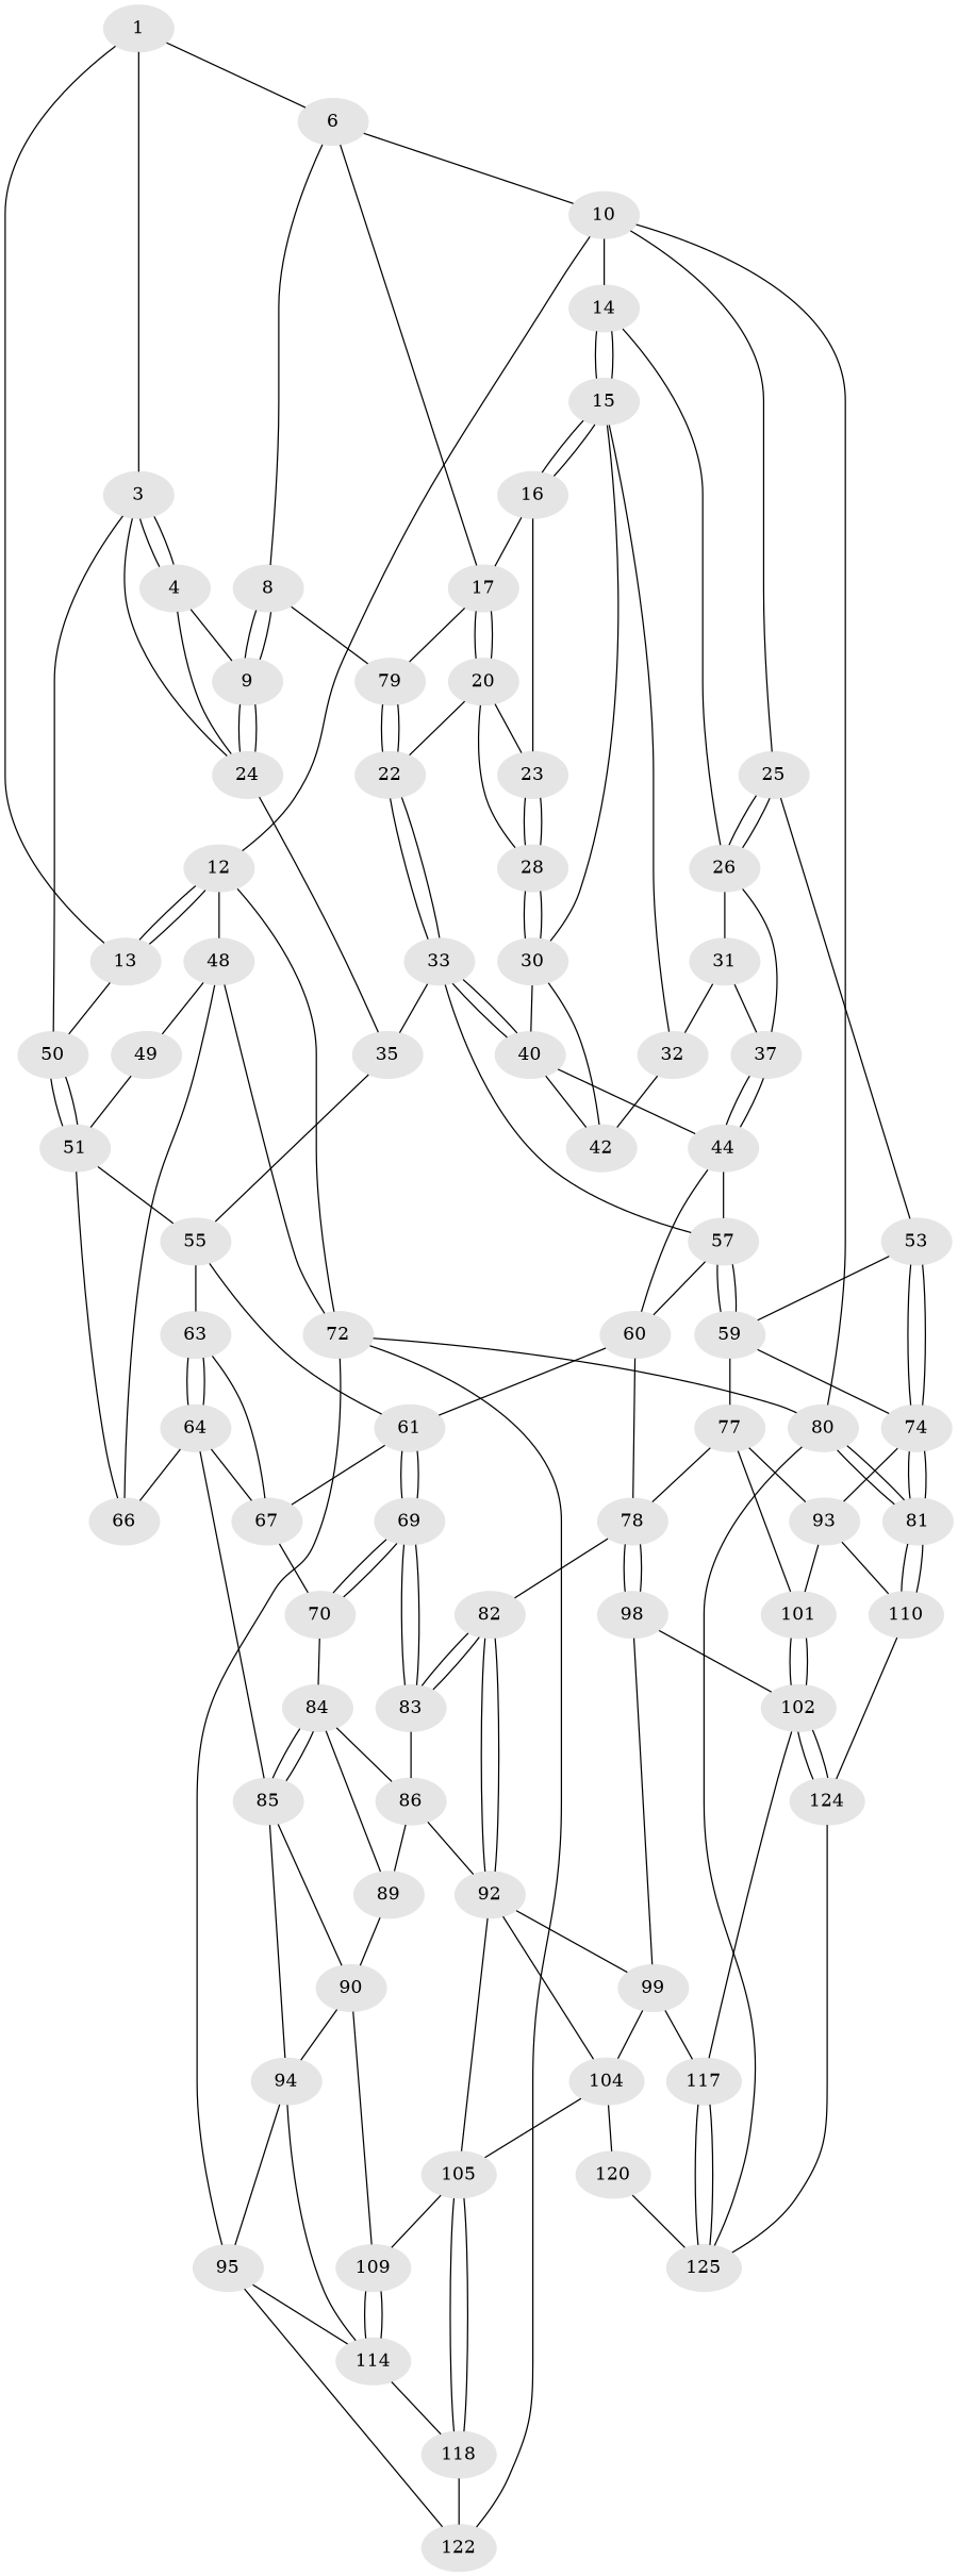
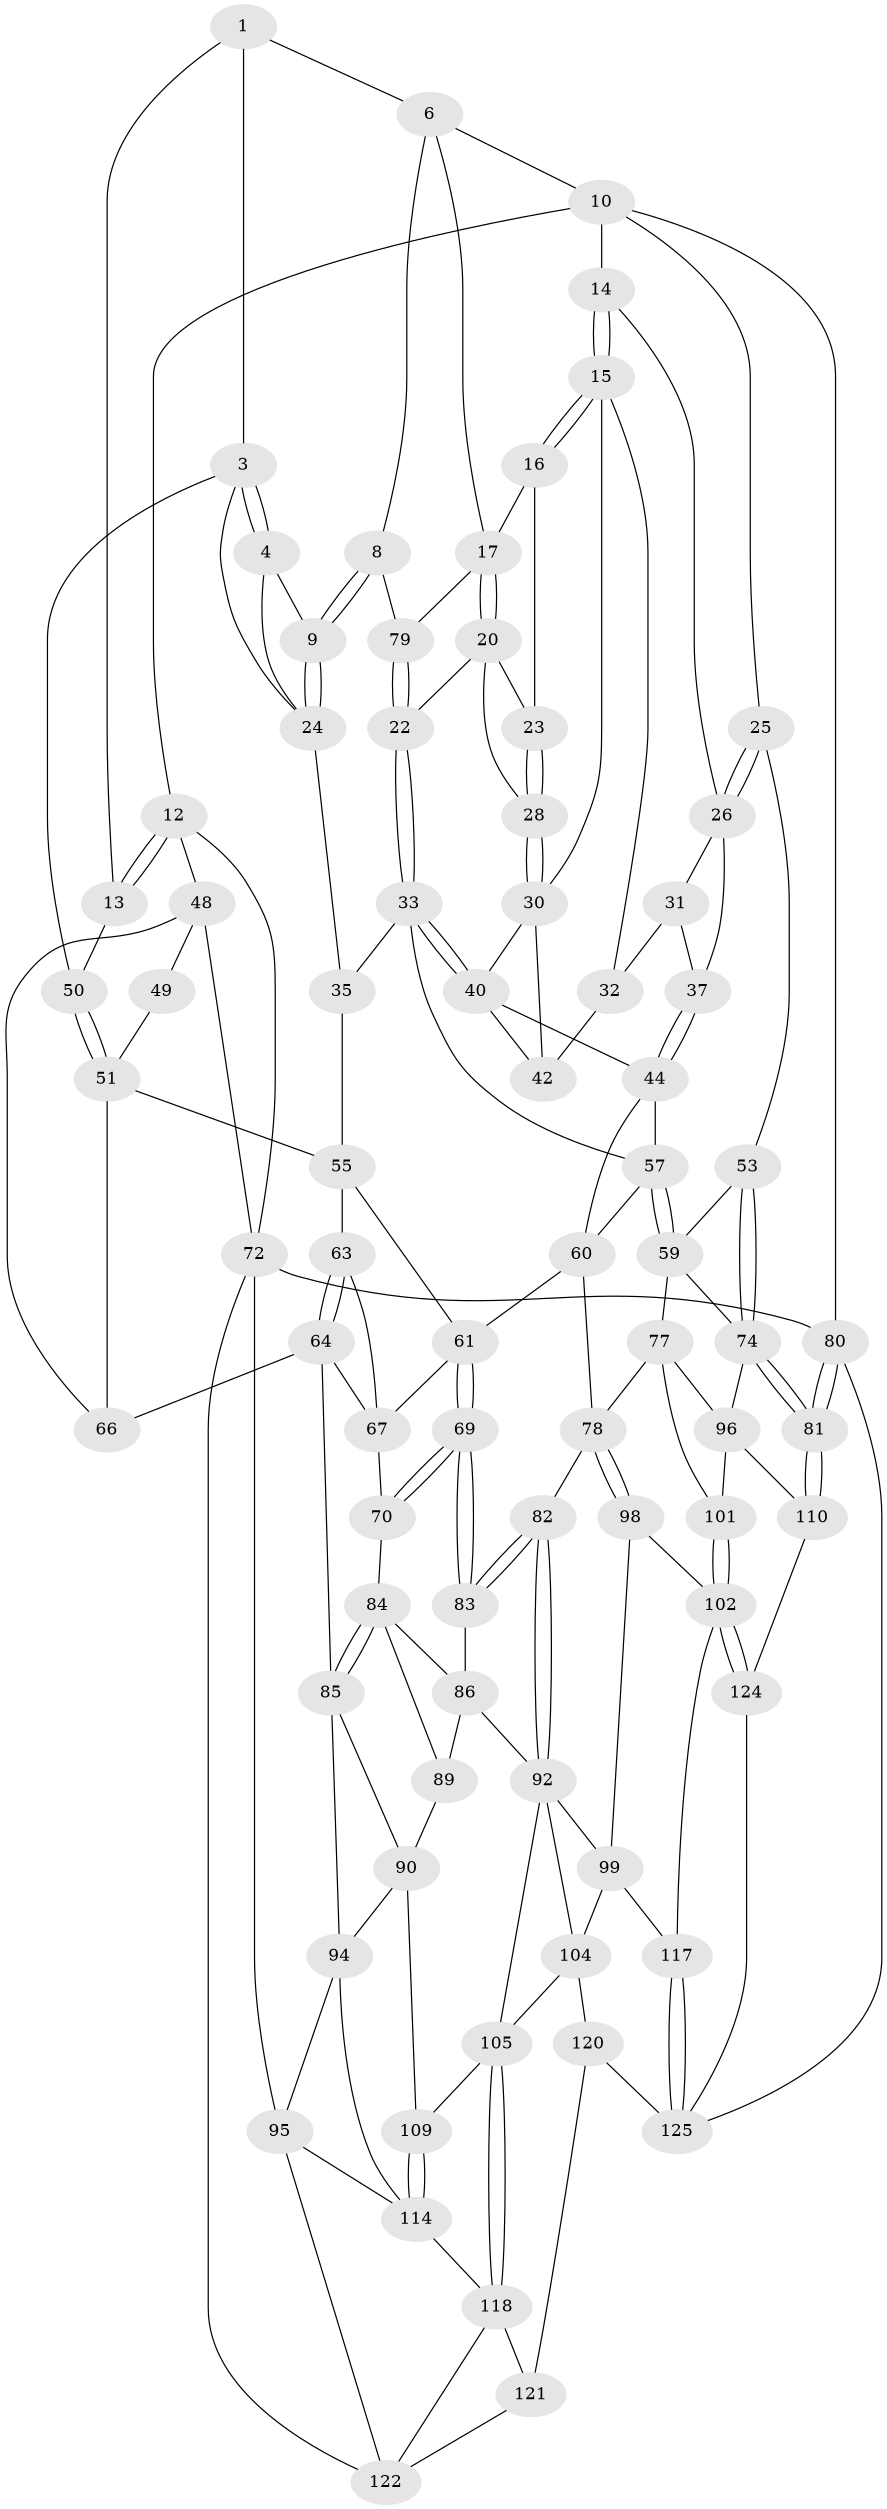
  graph {
    node [color=gray90 style=filled]
    1 [super="+2"]
    3 [super="+43"]
    6 [super="+7"]
    13 [super="+47"]
    4 [super="+5"]
    24 [super="+36"]
    50
    8
    10 [super="+11"]
    17 [super="+18"]
    9
    35
    51 [super="+52"]
    n14 [label=79]
    12
    14
    25
    80
    20 [super="+21"]
    22
    48 [super="+71"]
    72 [super="+73"]
    15 [super="+29"]
    26 [super="+27"]
    53 [super="+54"]
    81
    125 [super="+127"]
    49
    66
    95 [super="+116"]
    122 [super="+123"]
    16
    30 [super="+39"]
    32 [super="+41"]
    31 [super="+38"]
    37
    23
    40 [super="+46"]
    42
    28
    33 [super="+34"]
    57 [super="+58"]
    55 [super="+56"]
    59 [super="+76"]
    74 [super="+75"]
    44 [super="+45"]
    60
    61 [super="+62"]
    63
    77 [super="+97"]
-   96 [super="+111" label=93]
+   96 [super="+111"]
    67 [super="+68"]
    69
    64 [super="+65"]
    78 [super="+79"]
    101
    82
    98
    70
    83
    85 [super="+91"]
    90 [super="+107"]
    94 [super="+108"]
    84 [super="+88"]
    86 [super="+87"]
    89 [super="+100"]
    114 [super="+115"]
    110
    102 [super="+103"]
    92 [super="+93"]
    99 [super="+112"]
    124
    105 [super="+106"]
    104 [super="+113"]
    109
    118 [super="+119"]
    117
    120 [super="+126"]
+   121 [super="+128"]
    1 -- 3
    1 -- 6
    1 -- 13
    3 -- 4
    3 -- 4
    3 -- 24
    3 -- 50
    6 -- 8
    6 -- 10
    6 -- 17
    13 -- 50
    4 -- 24
    4 -- 9
    24 -- 35
    50 -- 51
    50 -- 51
    8 -- 9
    8 -- 9
    8 -- n14
    10 -- 12
    10 -- 14
    10 -- 25
    10 -- 80
    17 -- n14
    17 -- 20
    17 -- 20
    9 -- 24
    9 -- 24
    35 -- 55
    51 -- 66
    51 -- 55
    n14 -- 22
    n14 -- 22
    12 -- 13
    12 -- 13
    12 -- 48
    12 -- 72
    14 -- 15
    14 -- 15
    14 -- 26
    25 -- 26
    25 -- 26
    25 -- 53
    80 -- 81
    80 -- 81
    80 -- 125
    20 -- 22
    20 -- 23
    20 -- 28
    22 -- 33
    22 -- 33
    48 -- 72
    48 -- 49
    48 -- 66
    72 -- 80
    72 -- 95
    72 -- 122
    15 -- 16
    15 -- 16
    15 -- 30
    15 -- 32
    26 -- 31
    26 -- 37
    53 -- 59
    53 -- 74
    53 -- 74
    81 -- 110
    81 -- 110
    49 -- 51
    95 -- 122
    95 -- 114
    16 -- 17
    16 -- 23
    30 -- 40
    30 -- 42
    32 -- 42
    31 -- 32 [weight=2]
    31 -- 37
    37 -- 44
    37 -- 44
    23 -- 28
    23 -- 28
    40 -- 42
    40 -- 44
    28 -- 30
    28 -- 30
    33 -- 35
    33 -- 40
    33 -- 40
    33 -- 57
    57 -- 59
    57 -- 59
    57 -- 60
    55 -- 61
    55 -- 63
    59 -- 74
    59 -- 77
    74 -- 81
    74 -- 81
    74 -- 96
    44 -- 57
    44 -- 60
    60 -- 61
    60 -- 78
    61 -- 67
    61 -- 69
    61 -- 69
    63 -- 67
    63 -- 64
    63 -- 64
    77 -- 96
    77 -- 78
    77 -- 101
    96 -- 101
    96 -- 110
    67 -- 70
    69 -- 70
    69 -- 70
    69 -- 83
    69 -- 83
    64 -- 66
    64 -- 67
    64 -- 85
    78 -- 82
    78 -- 98
    78 -- 98
    101 -- 102
    101 -- 102
    82 -- 83
    82 -- 83
    82 -- 92
    82 -- 92
    98 -- 102
    98 -- 99
    70 -- 84
    83 -- 86
    85 -- 90
    85 -- 94
    90 -- 94
    90 -- 109
    94 -- 95
    94 -- 114
    84 -- 85
    84 -- 85
    84 -- 86
    84 -- 89
    86 -- 89
    86 -- 92
    89 -- 90
    114 -- 118
    110 -- 124
    102 -- 124
    102 -- 124
    102 -- 117
    92 -- 99
    92 -- 105
    92 -- 104
    99 -- 104
    99 -- 117
    124 -- 125
    105 -- 109
    105 -- 118
    105 -- 118
    104 -- 105
    104 -- 120
    109 -- 114
    109 -- 114
    118 -- 122
+   118 -- 121
    117 -- 125
    117 -- 125
    120 -- 125
+   120 -- 121 [weight=2]
+   121 -- 122
  }
